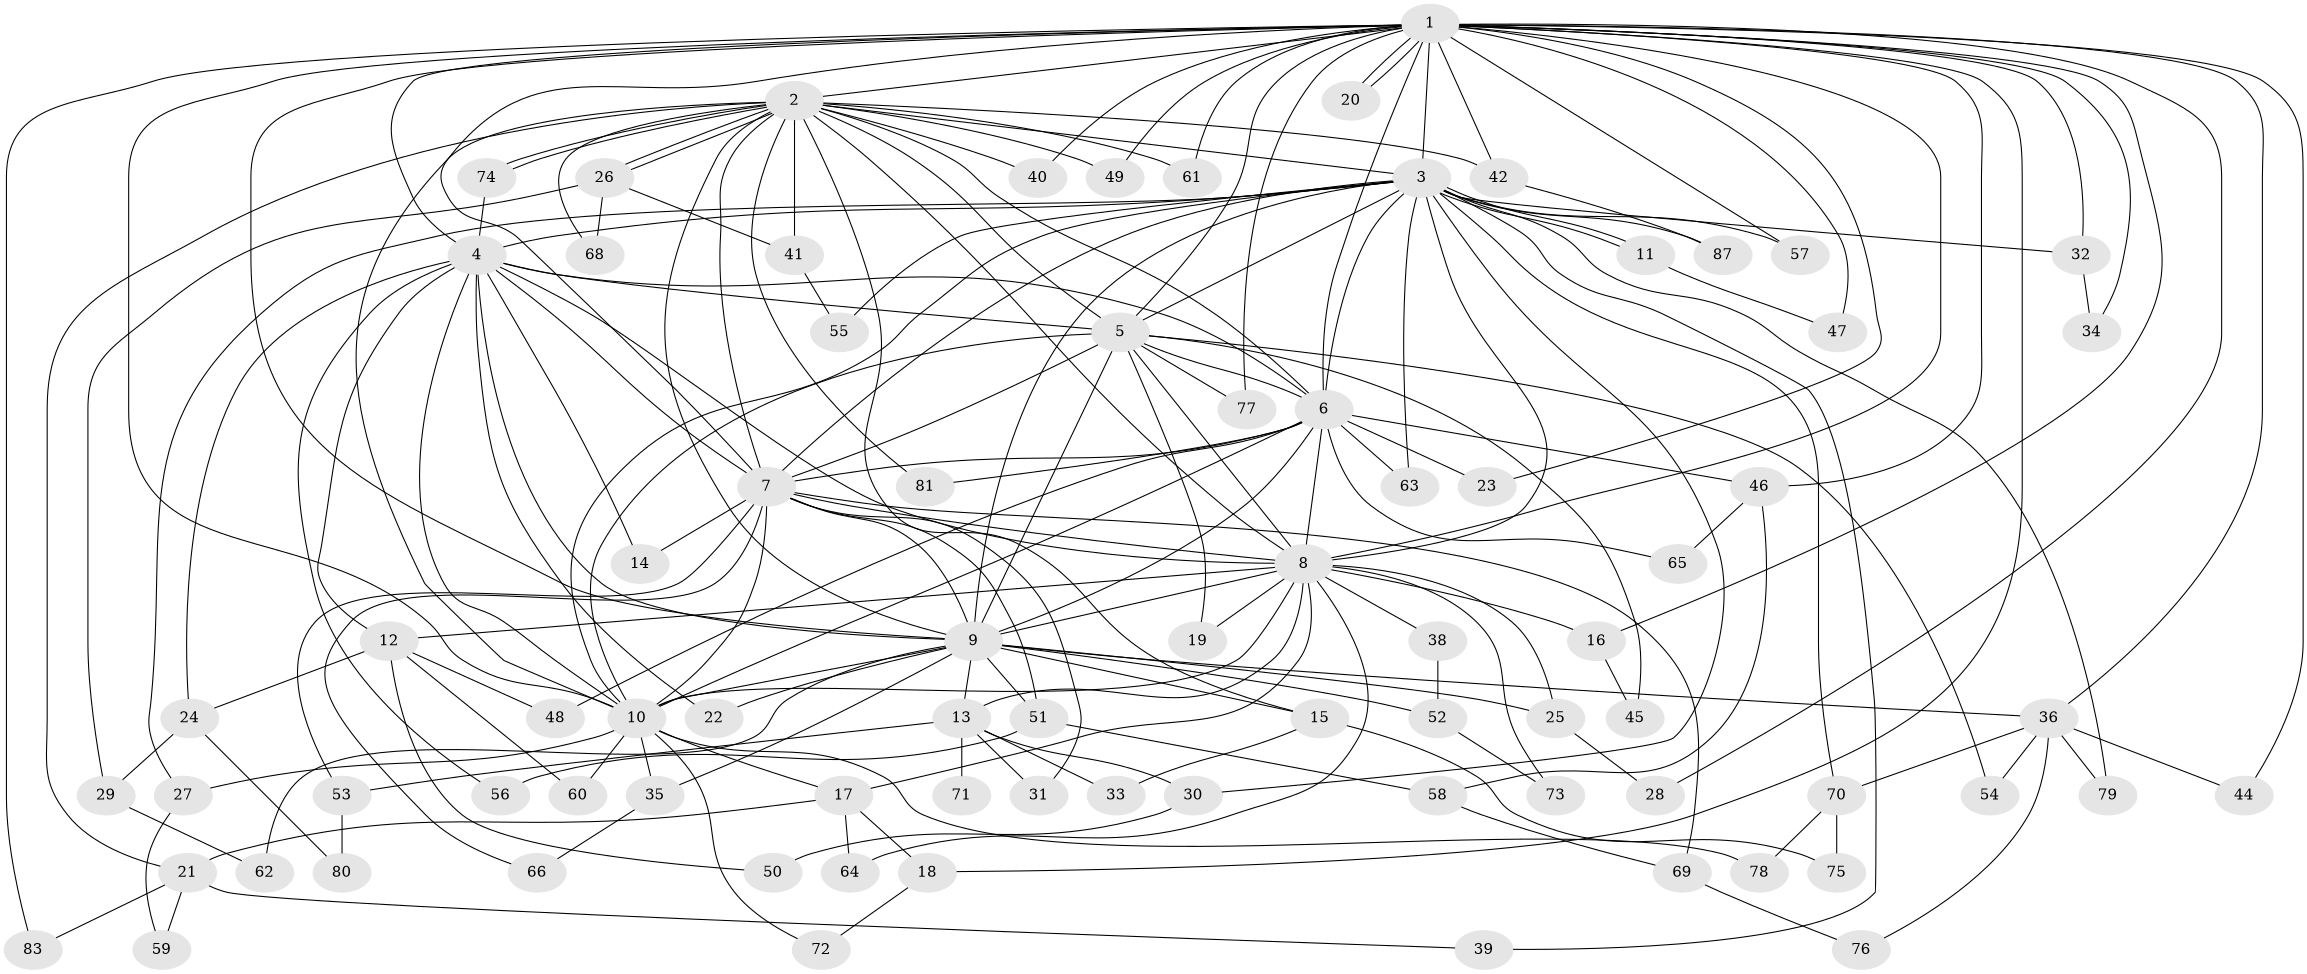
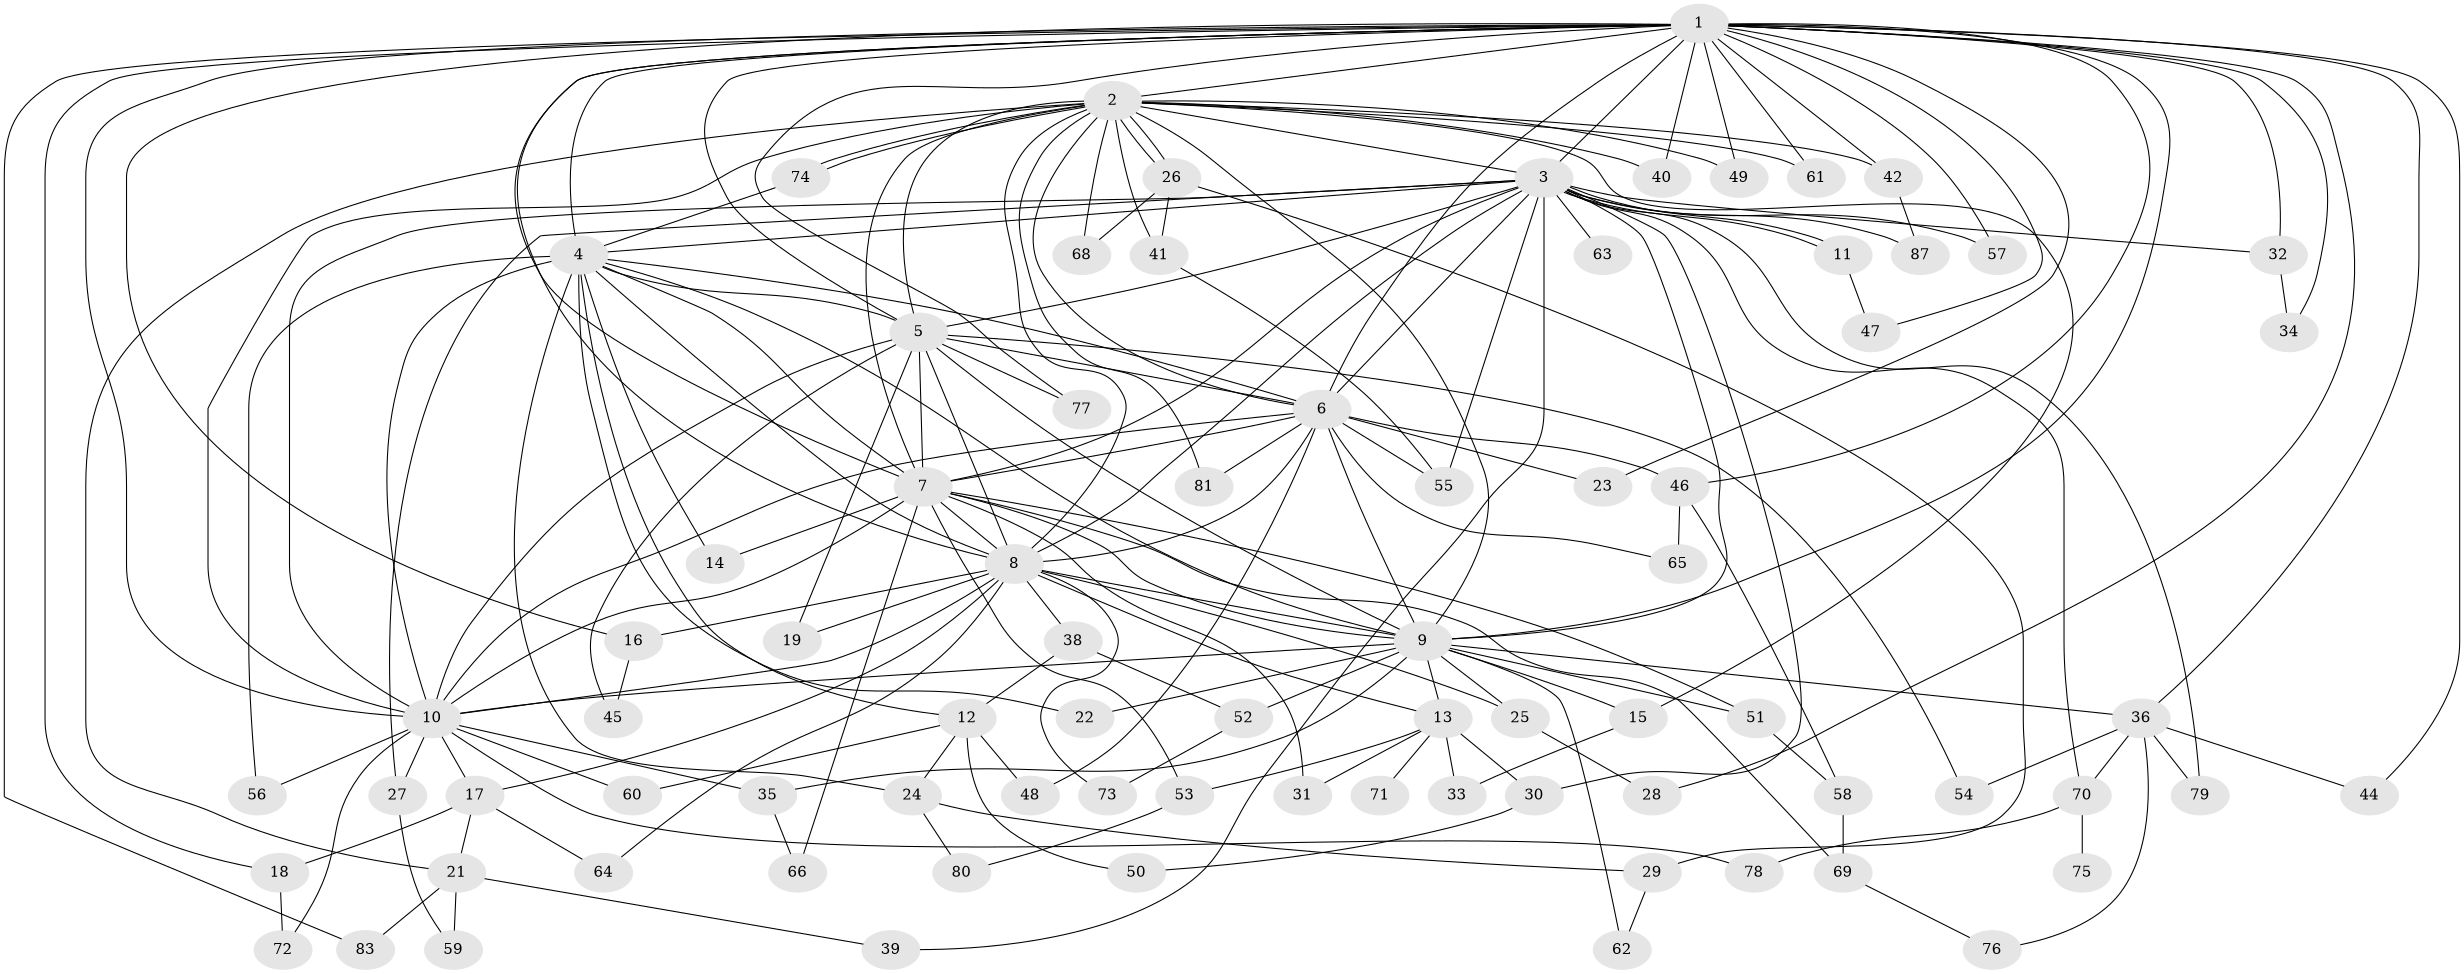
  graph {
    node [color=gray90 style=filled]
    1
    2
    3
    4
    5
    6
    7
    8
    9
    10
    16
    18
-   20
    23
    28
    32
    34
    36
    40
    42
    n21 [label=83]
    44
    46
    47
    49
    57
    61
    77
    15
    21
    26
    41
    68
    74
    81
    11
    27
    30
    39
    55
    63
    n42 [label=87]
    70
    79
    12
    14
    22
    24
    56
    19
    45
    54
    48
    65
    31
    51
    53
    66
    69
    38
    13
    17
    25
    64
    73
    35
    52
    62
    60
    72
    78
    76
    58
    33
    75
    59
    29
    50
    80
    71
    1 -- 2
    1 -- 3
    1 -- 4
    1 -- 5
    1 -- 6
    1 -- 7
    1 -- 8
    1 -- 9
    1 -- 10
    1 -- 16
    1 -- 18
-   1 -- 20
-   1 -- 20
    1 -- 23
    1 -- 28
    1 -- 32
    1 -- 34
    1 -- 36
    1 -- 40
    1 -- 42
    1 -- n21
    1 -- 44
    1 -- 46
    1 -- 47
    1 -- 49
    1 -- 57
    1 -- 61
    1 -- 77
    2 -- 3
    2 -- 5
    2 -- 6
    2 -- 7
    2 -- 8
    2 -- 9
    2 -- 10
    2 -- 40
    2 -- 42
    2 -- 49
    2 -- 61
    2 -- 15
    2 -- 21
    2 -- 26
    2 -- 26
    2 -- 41
    2 -- 68
    2 -- 74
    2 -- 74
    2 -- 81
    3 -- 4
    3 -- 5
    3 -- 6
    3 -- 7
    3 -- 8
    3 -- 9
    3 -- 10
    3 -- 32
    3 -- 57
    3 -- 11
    3 -- 11
    3 -- 27
    3 -- 30
    3 -- 39
    3 -- 55
    3 -- 63
    3 -- n42
    3 -- 70
    3 -- 79
    4 -- 5
    4 -- 6
    4 -- 7
    4 -- 8
    4 -- 9
    4 -- 10
    4 -- 12
    4 -- 14
    4 -- 22
    4 -- 24
    4 -- 56
    5 -- 6
    5 -- 7
    5 -- 8
    5 -- 9
    5 -- 10
    5 -- 77
    5 -- 19
    5 -- 45
    5 -- 54
    6 -- 7
    6 -- 8
    6 -- 9
    6 -- 10
    6 -- 23
    6 -- 46
    6 -- 81
-   6 -- 63
+   6 -- 55
    6 -- 48
    6 -- 65
    7 -- 8
    7 -- 9
    7 -- 10
    7 -- 14
    7 -- 31
    7 -- 51
    7 -- 53
    7 -- 66
    7 -- 69
    8 -- 9
    8 -- 10
    8 -- 16
-   8 -- 12
+   38 -- 12
    8 -- 19
    8 -- 38
    8 -- 13
    8 -- 17
    8 -- 25
    8 -- 64
    8 -- 73
    9 -- 10
    9 -- 36
    9 -- 15
    9 -- 22
    9 -- 51
    9 -- 13
    9 -- 25
    9 -- 35
    9 -- 52
    9 -- 62
    10 -- 27
-   51 -- 56
+   10 -- 56
    10 -- 17
    10 -- 35
    10 -- 60
    10 -- 72
    10 -- 78
    16 -- 45
    18 -- 72
    32 -- 34
    36 -- 44
    36 -- 70
    36 -- 79
    36 -- 54
    36 -- 76
    42 -- n42
    46 -- 65
    46 -- 58
    15 -- 33
-   15 -- 75
    21 -- n21
    21 -- 39
    21 -- 59
    26 -- 41
    26 -- 68
    26 -- 29
    41 -- 55
    74 -- 4
    11 -- 47
    27 -- 59
    30 -- 50
    70 -- 78
    70 -- 75
    12 -- 24
    12 -- 48
    12 -- 60
    12 -- 50
    24 -- 29
    24 -- 80
    51 -- 58
    53 -- 80
    69 -- 76
    38 -- 52
    13 -- 30
    13 -- 31
    13 -- 53
    13 -- 33
    13 -- 71
    17 -- 18
    17 -- 21
    17 -- 64
    25 -- 28
    35 -- 66
    52 -- 73
    58 -- 69
    29 -- 62
  }
